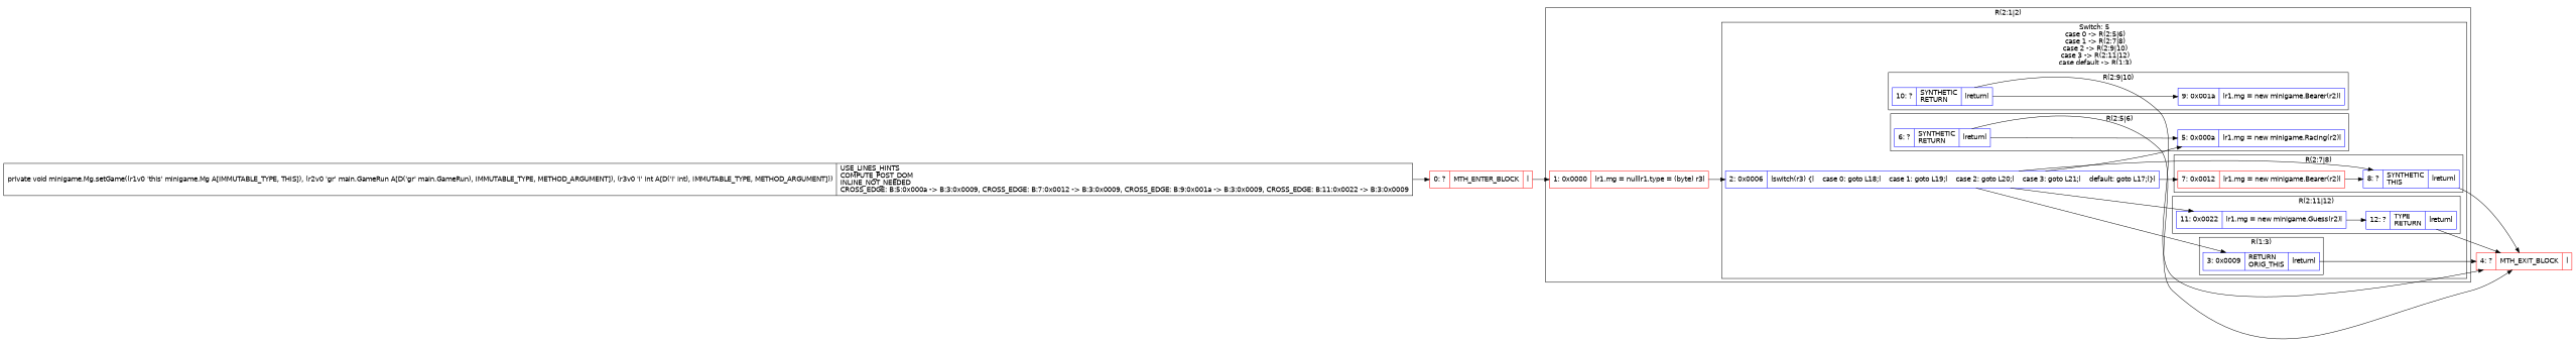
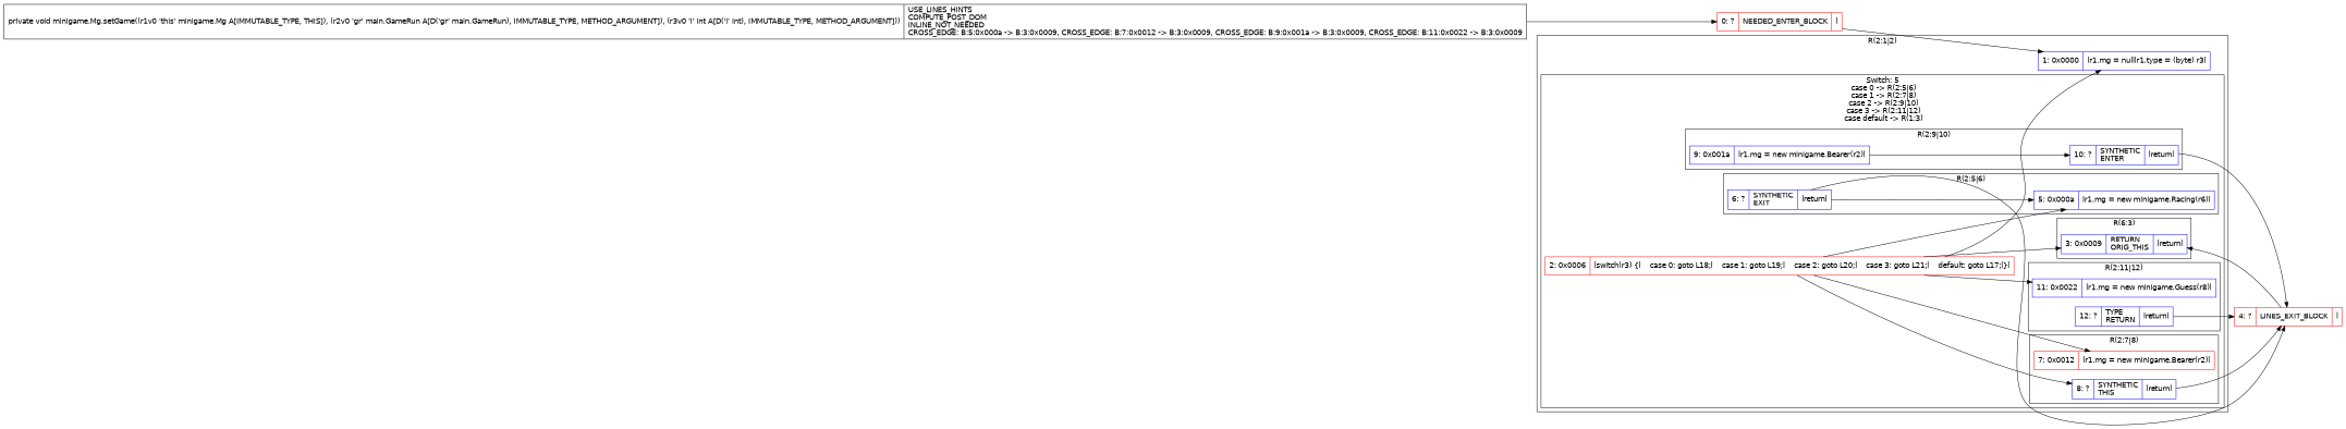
  digraph {
    fontname="DejaVu Sans"
    rankdir=LR
    node [color=blue fontname="DejaVu Sans" shape=record]
    edge [fontname="DejaVu Sans"]
-   n1 [label="{5\:\ 0x000a|lr1.mg = new minigame.Racing(r2)l}"]
-   n2 [label="{6\:\ ?|SYNTHETIC\lRETURN\l|lreturnl}"]
+   n1 [label="{5\:\ 0x000a|lr1.mg = new minigame.Racing(r6)l}"]
+   n2 [label="{6\:\ ?|SYNTHETIC\lEXIT\l|lreturnl}"]
    n3 [color=red label="{7\:\ 0x0012|lr1.mg = new minigame.Bearer(r2)l}"]
    n4 [label="{8\:\ ?|SYNTHETIC\lTHIS\l|lreturnl}"]
    n5 [label="{9\:\ 0x001a|lr1.mg = new minigame.Bearer(r2)l}"]
-   n6 [label="{10\:\ ?|SYNTHETIC\lRETURN\l|lreturnl}"]
-   n7 [label="{11\:\ 0x0022|lr1.mg = new minigame.Guess(r2)l}"]
+   n6 [label="{10\:\ ?|SYNTHETIC\lENTER\l|lreturnl}"]
+   n7 [label="{11\:\ 0x0022|lr1.mg = new minigame.Guess(r8)l}"]
    n8 [label="{12\:\ ?|TYPE\lRETURN\l|lreturnl}"]
    n9 [label="{3\:\ 0x0009|RETURN\lORIG_THIS\l|lreturnl}"]
-   n10 [label="{2\:\ 0x0006|lswitch(r3) \{l    case 0: goto L18;l    case 1: goto L19;l    case 2: goto L20;l    case 3: goto L21;l    default: goto L17;l\}l}"]
-   n11 [color=red label="{1\:\ 0x0000|lr1.mg = nulllr1.type = (byte) r3l}"]
-   n12 [color=red label="{4\:\ ?|MTH_EXIT_BLOCK\l|l}"]
-   n13 [color=red label="{0\:\ ?|MTH_ENTER_BLOCK\l|l}"]
+   n10 [color=red label="{2\:\ 0x0006|lswitch(r3) \{l    case 0: goto L18;l    case 1: goto L19;l    case 2: goto L20;l    case 3: goto L21;l    default: goto L17;l\}l}"]
+   n11 [label="{1\:\ 0x0000|lr1.mg = nulllr1.type = (byte) r3l}"]
+   n12 [color=red label="{4\:\ ?|LINES_EXIT_BLOCK\l|l}"]
+   n13 [color=red label="{0\:\ ?|NEEDED_ENTER_BLOCK\l|l}"]
    n14 [label="{private void minigame.Mg.setGame((r1v0 'this' minigame.Mg A[IMMUTABLE_TYPE, THIS]), (r2v0 'gr' main.GameRun A[D('gr' main.GameRun), IMMUTABLE_TYPE, METHOD_ARGUMENT]), (r3v0 'i' int A[D('i' int), IMMUTABLE_TYPE, METHOD_ARGUMENT]))  | USE_LINES_HINTS\lCOMPUTE_POST_DOM\lINLINE_NOT_NEEDED\lCROSS_EDGE: B:5:0x000a \-\> B:3:0x0009, CROSS_EDGE: B:7:0x0012 \-\> B:3:0x0009, CROSS_EDGE: B:9:0x001a \-\> B:3:0x0009, CROSS_EDGE: B:11:0x0022 \-\> B:3:0x0009\l}" color=""]
    subgraph cluster_1 {
      label="R(2:1|2)"
      n11
      subgraph cluster_2 {
        label="Switch: 5\n case 0 -> R(2:5|6)\n case 1 -> R(2:7|8)\n case 2 -> R(2:9|10)\n case 3 -> R(2:11|12)\n case default -> R(1:3)"
        n10
        subgraph cluster_3 {
          label="R(2:5|6)"
          n1
          n2
        }
        subgraph cluster_4 {
          label="R(2:7|8)"
          n3
          n4
        }
        subgraph cluster_5 {
          label="R(2:9|10)"
          n5
          n6
        }
        subgraph cluster_6 {
          label="R(2:11|12)"
          n7
          n8
        }
        subgraph cluster_7 {
-         label="R(1:3)"
+         label="R(6:3)"
          n9
        }
      }
    }
    n2 -> n1
    n2 -> n12
-   n3 -> n4
    n4 -> n12
-   n6 -> n5
+   n5 -> n6
    n6 -> n12
-   n7 -> n8
    n8 -> n12
-   n9 -> n12
+   n12 -> n9
    n10 -> n1
    n10 -> n3
    n10 -> n4
    n10 -> n7
    n10 -> n9
-   n11 -> n10
+   n10 -> n11
    n13 -> n11
    n14 -> n13
  }
